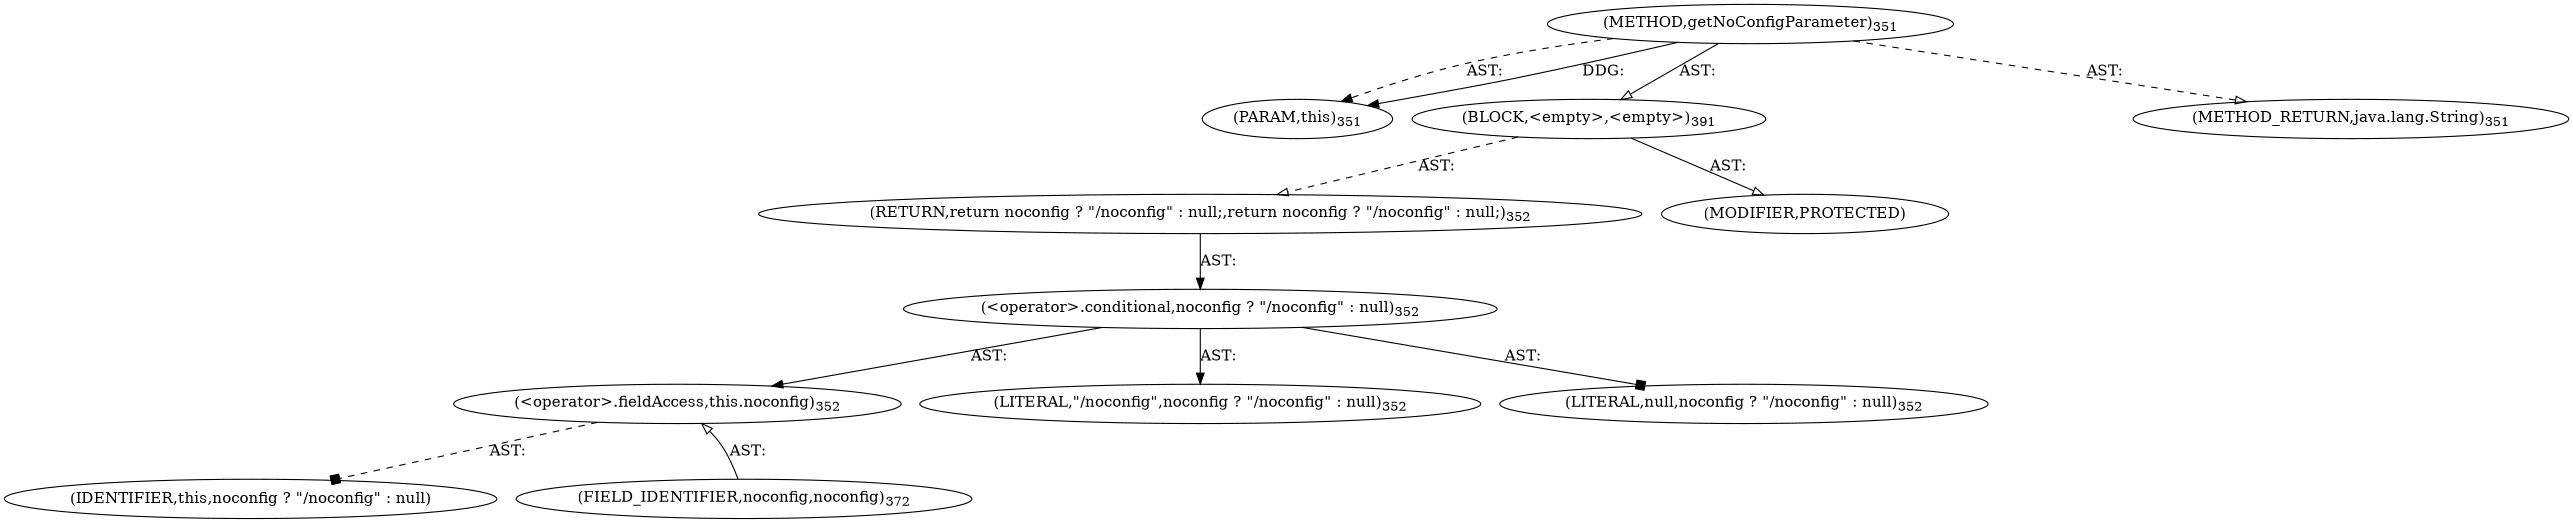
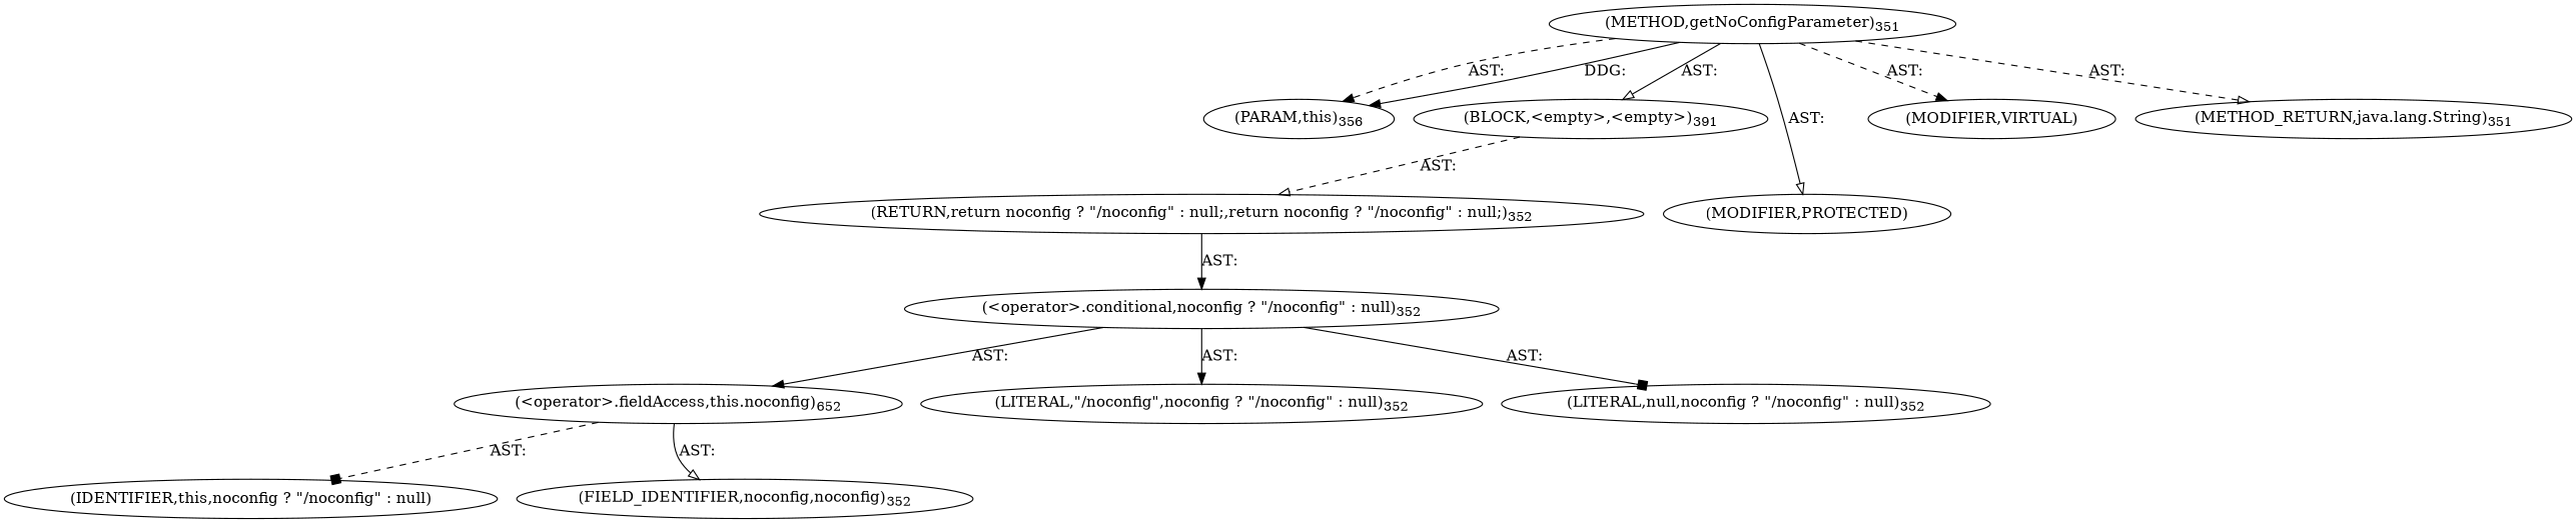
  digraph {
    edge [arrowhead=normal style=solid]
    n1 [label=<(METHOD,getNoConfigParameter)<SUB>351</SUB>>]
-   n2 [label=<(PARAM,this)<SUB>351</SUB>>]
+   n2 [label=<(PARAM,this)<SUB>356</SUB>>]
    n3 [label=<(BLOCK,&lt;empty&gt;,&lt;empty&gt;)<SUB>391</SUB>>]
    n4 [label=<(MODIFIER,PROTECTED)>]
+   n5 [label=<(MODIFIER,VIRTUAL)>]
    n6 [label=<(METHOD_RETURN,java.lang.String)<SUB>351</SUB>>]
    n7 [label=<(RETURN,return noconfig ? &quot;/noconfig&quot; : null;,return noconfig ? &quot;/noconfig&quot; : null;)<SUB>352</SUB>>]
    n8 [label=<(&lt;operator&gt;.conditional,noconfig ? &quot;/noconfig&quot; : null)<SUB>352</SUB>>]
-   n9 [label=<(&lt;operator&gt;.fieldAccess,this.noconfig)<SUB>352</SUB>>]
+   n9 [label=<(&lt;operator&gt;.fieldAccess,this.noconfig)<SUB>652</SUB>>]
    n10 [label=<(LITERAL,&quot;/noconfig&quot;,noconfig ? &quot;/noconfig&quot; : null)<SUB>352</SUB>>]
    n11 [label=<(LITERAL,null,noconfig ? &quot;/noconfig&quot; : null)<SUB>352</SUB>>]
    n12 [label=<(IDENTIFIER,this,noconfig ? &quot;/noconfig&quot; : null)>]
-   n13 [label=<(FIELD_IDENTIFIER,noconfig,noconfig)<SUB>372</SUB>>]
+   n13 [label=<(FIELD_IDENTIFIER,noconfig,noconfig)<SUB>352</SUB>>]
    n1 -> n2 [label="AST: " style=dashed]
    n1 -> n2 [label="DDG: "]
    n1 -> n3 [arrowhead=onormal label="AST: "]
-   n3 -> n4 [arrowhead=onormal label="AST: "]
+   n1 -> n4 [arrowhead=onormal label="AST: "]
+   n1 -> n5 [label="AST: " style=dashed]
    n1 -> n6 [arrowhead=onormal label="AST: " style=dashed]
    n3 -> n7 [arrowhead=onormal label="AST: " style=dashed]
    n7 -> n8 [label="AST: "]
    n8 -> n9 [label="AST: "]
    n8 -> n10 [label="AST: "]
    n8 -> n11 [arrowhead=box label="AST: "]
    n9 -> n12 [arrowhead=box label="AST: " style=dashed]
-   n13 -> n9 [arrowhead=onormal label="AST: "]
+   n9 -> n13 [arrowhead=onormal label="AST: "]
  }
